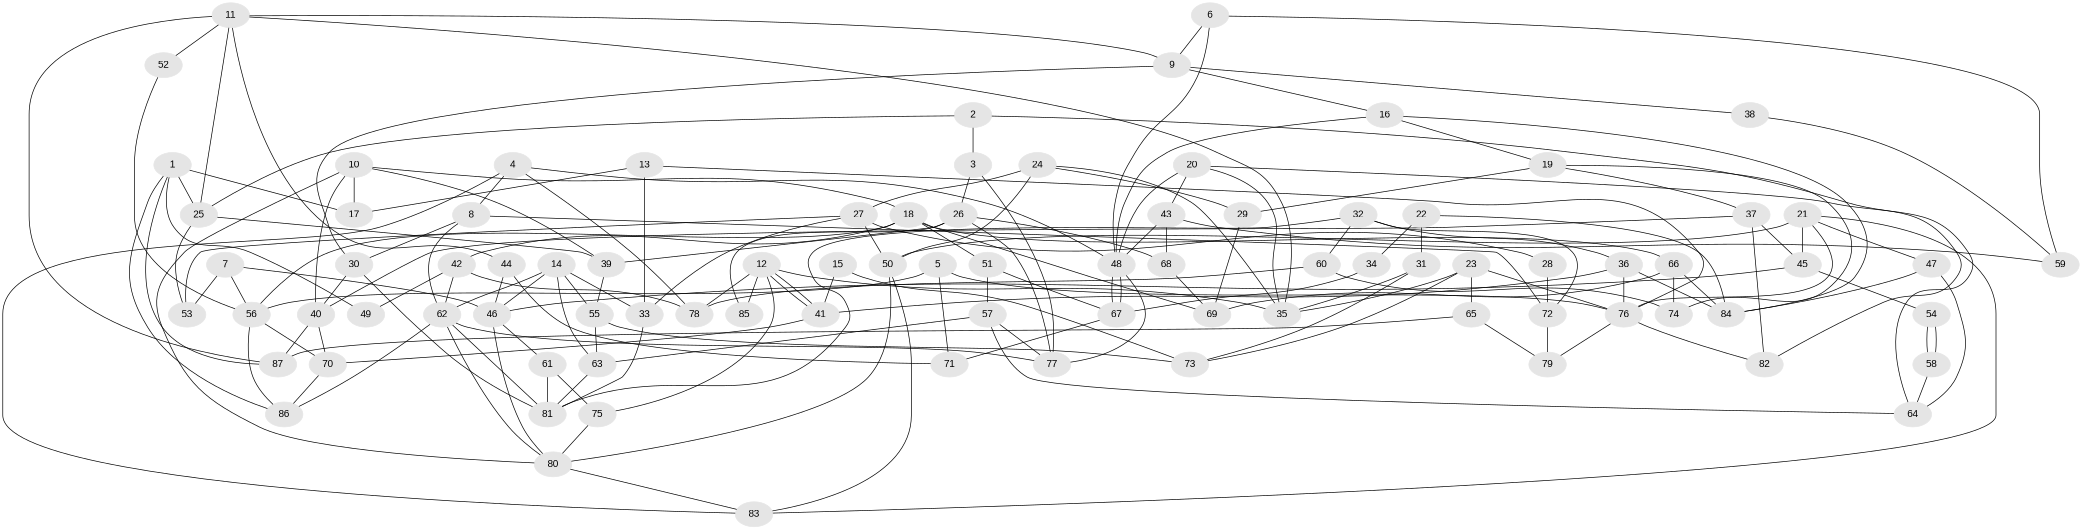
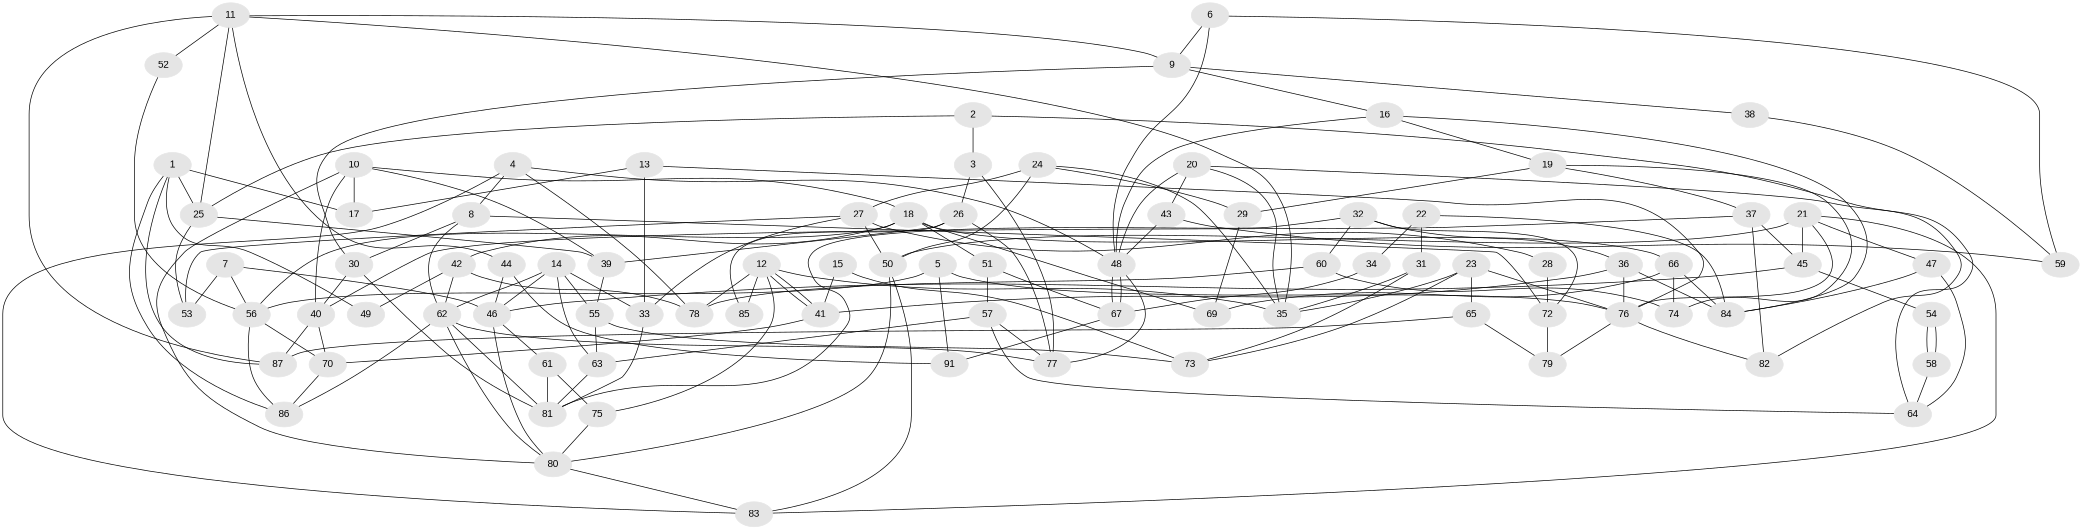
  graph {
    fontname="Liberation Sans"
    node [color=gray90 fontname="Liberation Sans" style=filled]
    edge [fontname="Liberation Sans"]
    1
    17
    25
    49
    86
    87
    53
    39
    2
    3
    64
    26
    77
    85
-   68
    4
    8
    48
    78
    83
    30
    62
    72
    67
    5
    56
-   71
+   71 [label=91]
    76
    70
    82
    79
    6
    9
    59
    16
    38
    7
    46
    80
    61
    40
    81
    19
    84
    10
    18
    42
    51
    66
    69
    55
    11
    35
    44
    52
    12
    41
    75
    13
    33
    14
    63
    73
    15
    29
    37
    74
    57
    45
    20
    43
    21
    47
    50
    54
    22
    31
    34
    23
    65
    24
    27
    28
    32
    36
    60
    58
    1 -- 17
    1 -- 25
    1 -- 49
    1 -- 86
    1 -- 87
    25 -- 53
    25 -- 39
    39 -- 55
    2 -- 25
    2 -- 3
    2 -- 64
    3 -- 26
    3 -- 77
    26 -- 39
    26 -- 77
    26 -- 85
-   26 -- 68
-   68 -- 69
    4 -- 8
    4 -- 48
    4 -- 78
    4 -- 83
    8 -- 30
    8 -- 62
    8 -- 72
    48 -- 77
    48 -- 67
    48 -- 67
    30 -- 40
    30 -- 81
    62 -- 86
    62 -- 77
    62 -- 80
    62 -- 81
    72 -- 79
    67 -- 71
    5 -- 56
    5 -- 71
    5 -- 76
    56 -- 86
    56 -- 70
    76 -- 82
    76 -- 79
    70 -- 86
    6 -- 48
    6 -- 9
    6 -- 59
    9 -- 30
    9 -- 16
    9 -- 38
    16 -- 48
    16 -- 19
    16 -- 84
    38 -- 59
    7 -- 53
    7 -- 56
    7 -- 46
    46 -- 80
    46 -- 61
    80 -- 83
    61 -- 81
    61 -- 75
    40 -- 87
    40 -- 70
    19 -- 29
    19 -- 37
    19 -- 74
    10 -- 17
    10 -- 39
    10 -- 80
    10 -- 40
    10 -- 18
    18 -- 56
    18 -- 42
    18 -- 51
    18 -- 66
    18 -- 69
    42 -- 49
    42 -- 78
    42 -- 62
    51 -- 67
    51 -- 57
    66 -- 84
    66 -- 69
    66 -- 74
    55 -- 63
    55 -- 73
    11 -- 25
    11 -- 87
    11 -- 9
    11 -- 35
    11 -- 44
    11 -- 52
    44 -- 71
    44 -- 46
    52 -- 56
    12 -- 85
    12 -- 78
    12 -- 35
    12 -- 41
    12 -- 41
    12 -- 75
    41 -- 70
    75 -- 80
    13 -- 17
    13 -- 76
    13 -- 33
    33 -- 81
    14 -- 62
    14 -- 46
    14 -- 55
    14 -- 33
    14 -- 63
    63 -- 81
    15 -- 41
    15 -- 73
    29 -- 69
    37 -- 82
    37 -- 40
    37 -- 45
    57 -- 64
    57 -- 77
    57 -- 63
    45 -- 46
    45 -- 54
    20 -- 48
    20 -- 82
    20 -- 35
    20 -- 43
-   43 -- 68
    43 -- 48
    43 -- 59
    21 -- 83
    21 -- 76
    21 -- 45
    21 -- 47
    21 -- 50
    47 -- 64
    47 -- 84
    50 -- 83
    50 -- 80
    54 -- 58
    54 -- 58
    22 -- 84
    22 -- 31
    22 -- 34
    31 -- 35
    31 -- 73
    34 -- 67
    23 -- 76
    23 -- 35
    23 -- 73
    23 -- 65
    65 -- 87
    65 -- 79
    24 -- 35
    24 -- 29
    24 -- 50
    24 -- 27
    27 -- 53
    27 -- 33
    27 -- 50
    27 -- 28
    28 -- 72
    32 -- 72
    32 -- 81
    32 -- 36
    32 -- 60
    36 -- 76
    36 -- 84
    36 -- 41
    60 -- 78
    60 -- 74
    58 -- 64
  }
